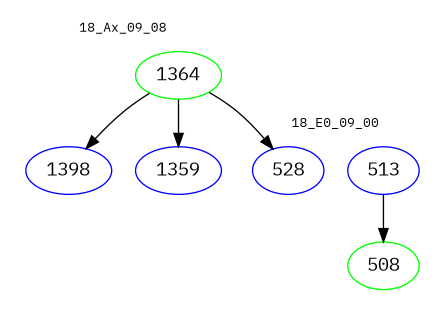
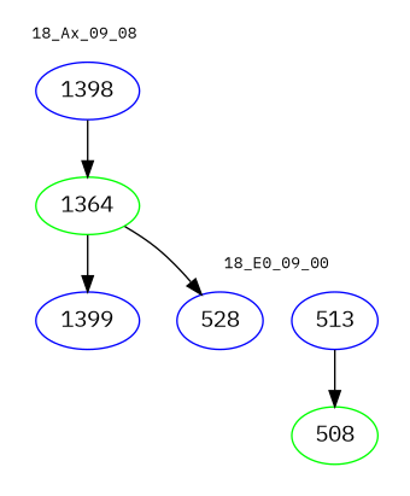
  digraph {
    fontname="IBM Plex Mono"
    node [color=blue fontname="IBM Plex Mono"]
    edge [color=black fontname="IBM Plex Mono"]
    n1 [label=1398]
    n2 [color=green label=1364]
-   n3 [label=1359]
+   n3 [label=1399]
    n4 [label=513]
    n5 [color=green label=508]
    n6 [label=528]
    subgraph cluster_1 {
      color=white
      fontsize=10
      label="18_Ax_09_08"
      n1
      n2
      n3
    }
    subgraph cluster_2 {
      color=white
      fontsize=10
      label="18_E0_09_00"
      n4
      n5
      n6
    }
-   n2 -> n1
+   n1 -> n2
    n2 -> n3
    n2 -> n6
    n4 -> n5
  }
